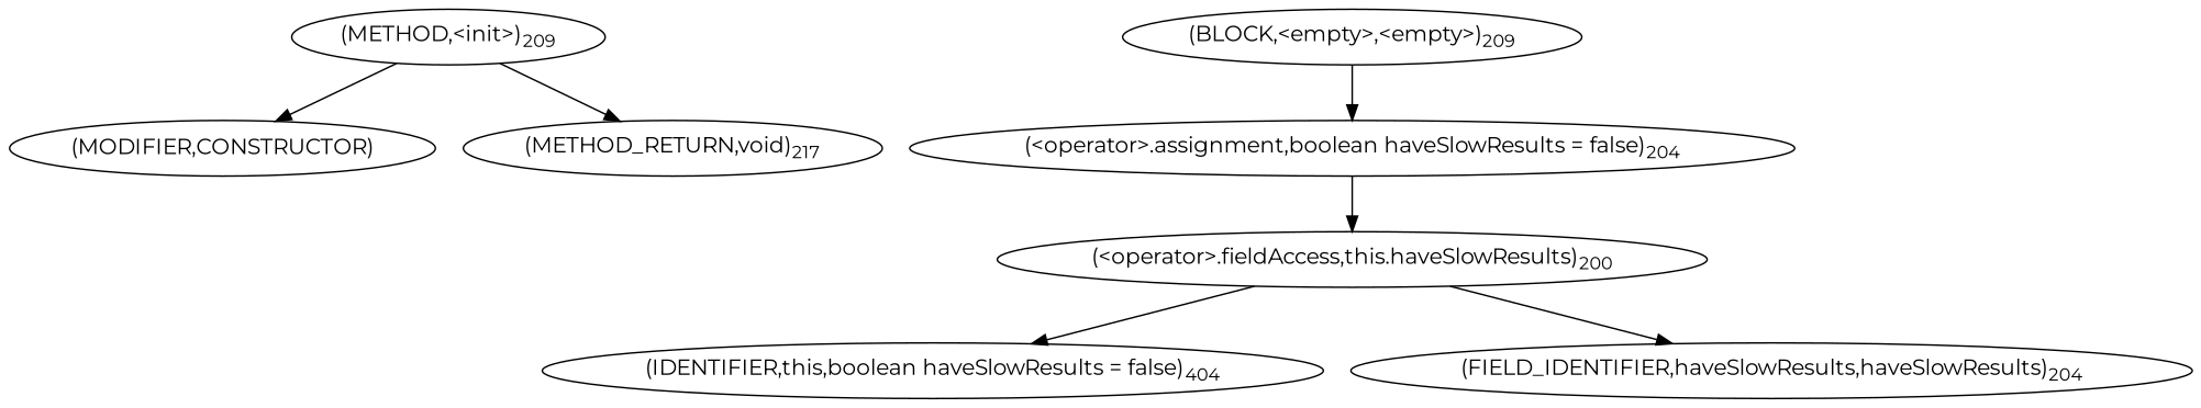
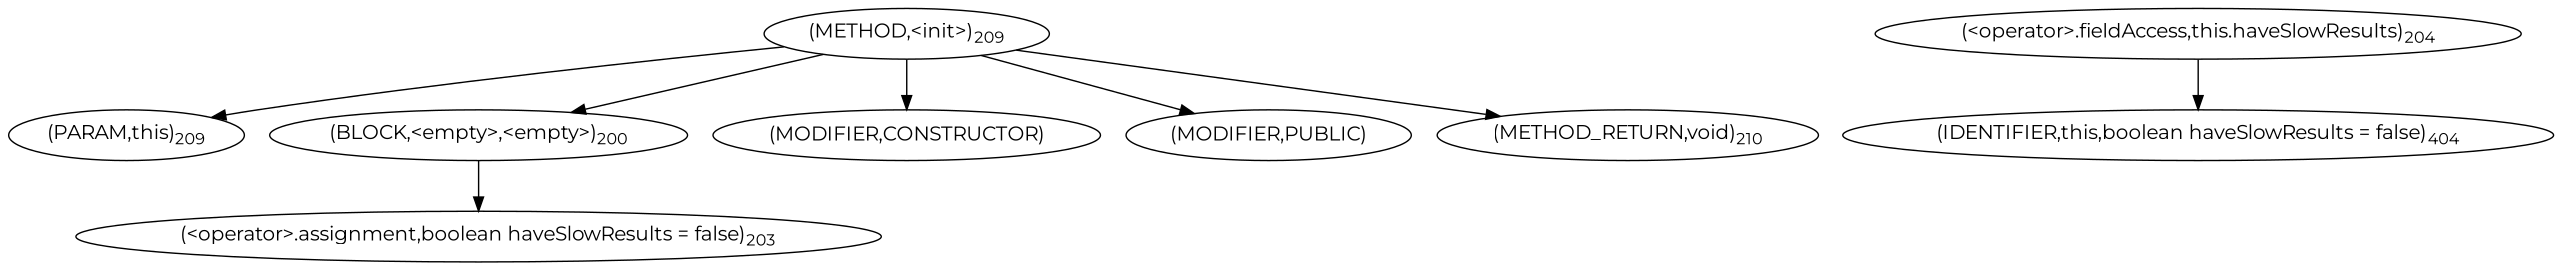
  digraph {
    fontname=Montserrat
    node [fontname=Montserrat]
    edge [fontname=Montserrat]
    n1 [label=<(METHOD,&lt;init&gt;)<SUB>209</SUB>>]
-   n3 [label=<(BLOCK,&lt;empty&gt;,&lt;empty&gt;)<SUB>209</SUB>>]
+   n2 [label=<(PARAM,this)<SUB>209</SUB>>]
+   n3 [label=<(BLOCK,&lt;empty&gt;,&lt;empty&gt;)<SUB>200</SUB>>]
    n4 [label=<(MODIFIER,CONSTRUCTOR)>]
-   n6 [label=<(METHOD_RETURN,void)<SUB>217</SUB>>]
-   n7 [label=<(&lt;operator&gt;.assignment,boolean haveSlowResults = false)<SUB>204</SUB>>]
-   n8 [label=<(&lt;operator&gt;.fieldAccess,this.haveSlowResults)<SUB>200</SUB>>]
+   n5 [label=<(MODIFIER,PUBLIC)>]
+   n6 [label=<(METHOD_RETURN,void)<SUB>210</SUB>>]
+   n7 [label=<(&lt;operator&gt;.assignment,boolean haveSlowResults = false)<SUB>203</SUB>>]
+   n8 [label=<(&lt;operator&gt;.fieldAccess,this.haveSlowResults)<SUB>204</SUB>>]
    n9 [label=<(IDENTIFIER,this,boolean haveSlowResults = false)<SUB>404</SUB>>]
-   n10 [label=<(FIELD_IDENTIFIER,haveSlowResults,haveSlowResults)<SUB>204</SUB>>]
+   n1 -> n2
+   n1 -> n3
    n1 -> n4
+   n1 -> n5
    n1 -> n6
    n3 -> n7
-   n7 -> n8
    n8 -> n9
-   n8 -> n10
  }
